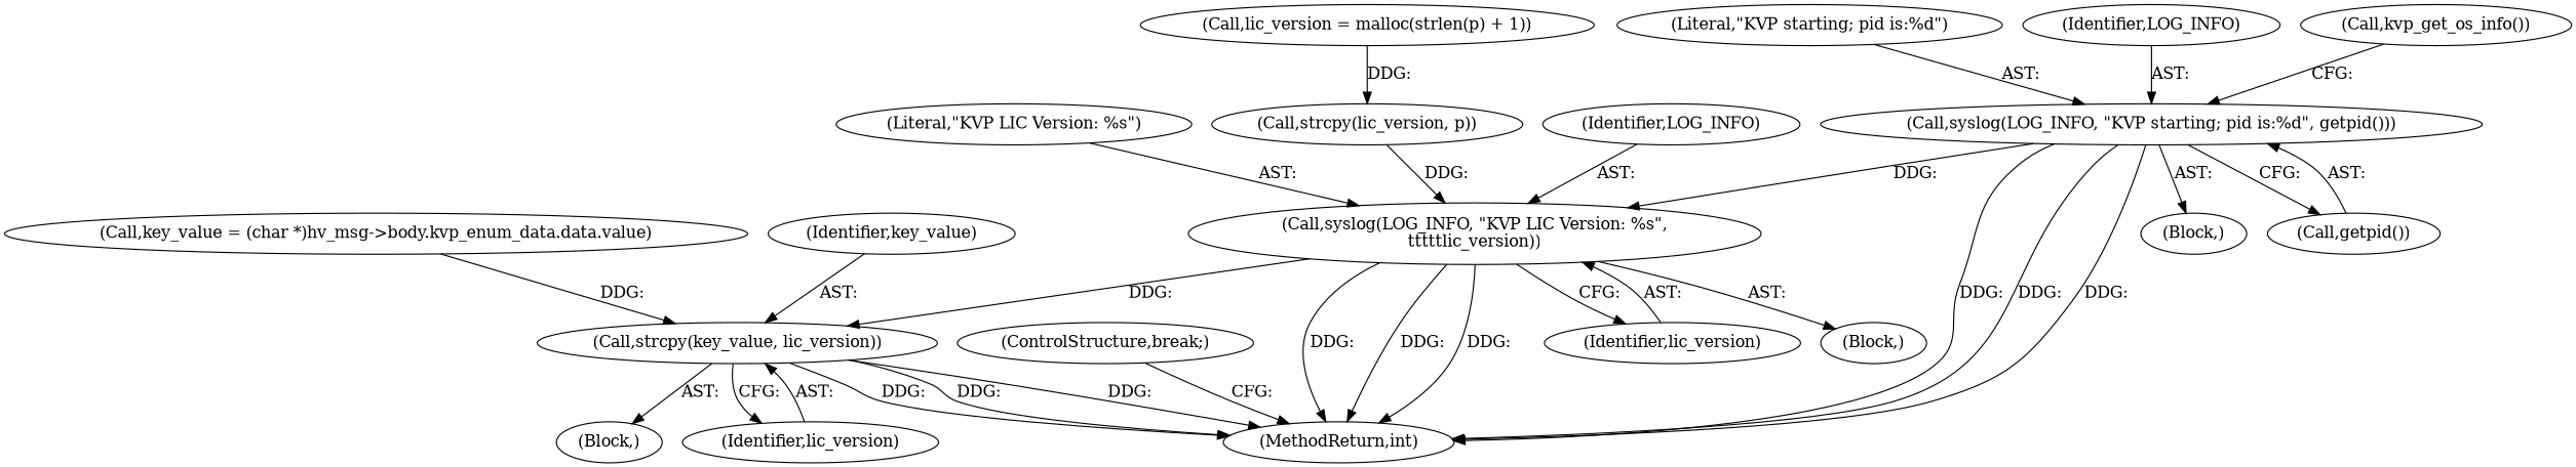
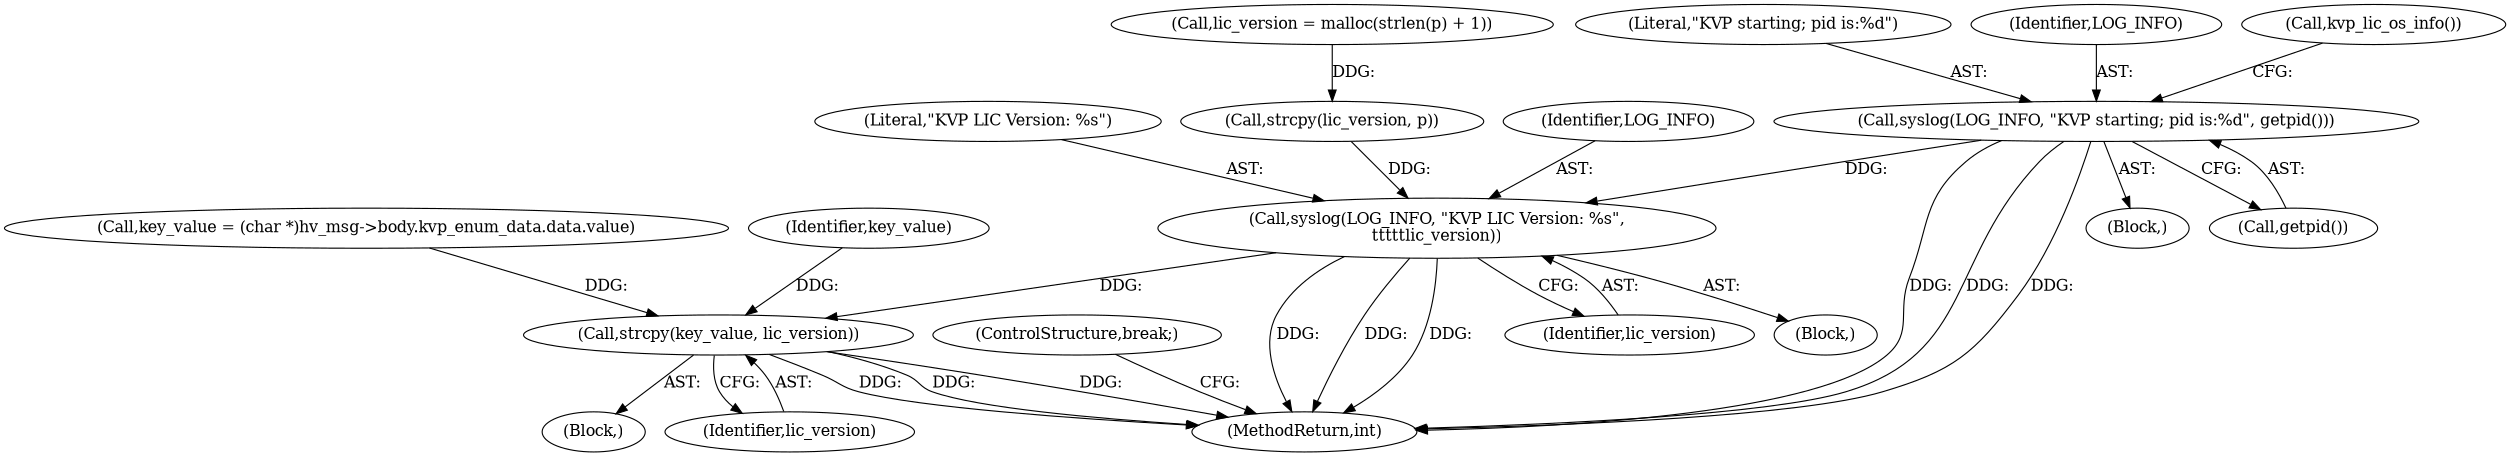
  digraph {
    n1 [label="(Call,syslog(LOG_INFO, \"KVP starting; pid is:%d\", getpid()))"]
    n2 [label="(Call,syslog(LOG_INFO, \"KVP LIC Version: %s\",\n\t\t\t\t\tlic_version))"]
    n3 [label="(MethodReturn,int)"]
    n4 [label="(Block,)"]
    n5 [label="(Call,getpid())"]
    n6 [label="(Call,strcpy(key_value, lic_version))"]
    n7 [label="(Identifier,lic_version)"]
    n8 [label="(Block,)"]
    n9 [label="(Block,)"]
    n10 [label="(Identifier,lic_version)"]
    n11 [label="(Literal,\"KVP LIC Version: %s\")"]
    n12 [label="(Call,strcpy(lic_version, p))"]
    n13 [label="(Literal,\"KVP starting; pid is:%d\")"]
    n14 [label="(Call,key_value = (char *)hv_msg->body.kvp_enum_data.data.value)"]
    n15 [label="(Call,lic_version = malloc(strlen(p) + 1))"]
    n16 [label="(Identifier,LOG_INFO)"]
    n17 [label="(ControlStructure,break;)"]
    n18 [label="(Identifier,key_value)"]
-   n19 [label="(Call,kvp_get_os_info())"]
+   n19 [label="(Call,kvp_lic_os_info())"]
    n20 [label="(Identifier,LOG_INFO)"]
    n1 -> n2 [label="DDG: "]
    n1 -> n3 [label="DDG: "]
    n1 -> n3 [label="DDG: "]
    n1 -> n3 [label="DDG: "]
    n1 -> n4 [label="AST: "]
    n1 -> n5 [label="CFG: "]
    n2 -> n3 [label="DDG: "]
    n2 -> n3 [label="DDG: "]
    n2 -> n3 [label="DDG: "]
    n2 -> n6 [label="DDG: "]
    n2 -> n7 [label="CFG: "]
    n2 -> n8 [label="AST: "]
    n5 -> n1 [label="AST: "]
    n6 -> n3 [label="DDG: "]
    n6 -> n3 [label="DDG: "]
    n6 -> n3 [label="DDG: "]
    n6 -> n9 [label="AST: "]
    n6 -> n10 [label="CFG: "]
    n7 -> n2 [label="AST: "]
    n10 -> n6 [label="AST: "]
    n11 -> n2 [label="AST: "]
    n12 -> n2 [label="DDG: "]
    n13 -> n1 [label="AST: "]
    n14 -> n6 [label="DDG: "]
    n15 -> n12 [label="DDG: "]
    n16 -> n1 [label="AST: "]
    n17 -> n3 [label="CFG: "]
-   n18 -> n6 [label="AST: "]
+   n18 -> n6 [label="DDG: "]
    n19 -> n1 [label="CFG: "]
    n20 -> n2 [label="AST: "]
  }
